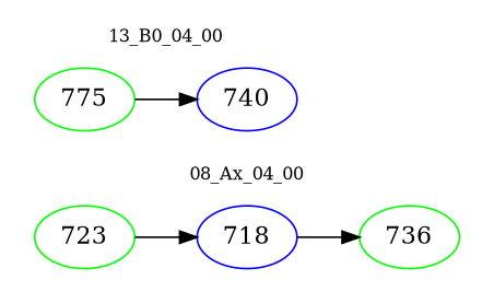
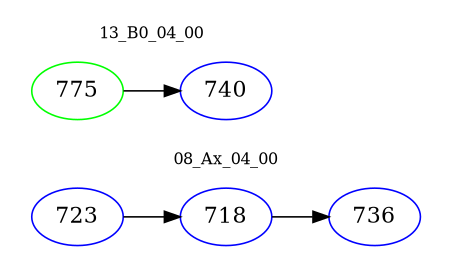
  digraph {
    rankdir=LR
    node [color=green]
    edge [color=black]
-   n1 [label=723]
+   n1 [color=blue label=723]
    n2 [color=blue label=718]
-   n3 [label=736]
+   n3 [color=blue label=736]
    n4 [label=775]
    n5 [color=blue label=740]
    subgraph cluster_1 {
      color=white
      fontsize=10
      label="08_Ax_04_00"
      n1
      n2
      n3
    }
    subgraph cluster_2 {
      color=white
      fontsize=10
      label="13_B0_04_00"
      n4
      n5
    }
    n1 -> n2
    n2 -> n3
    n4 -> n5
  }
